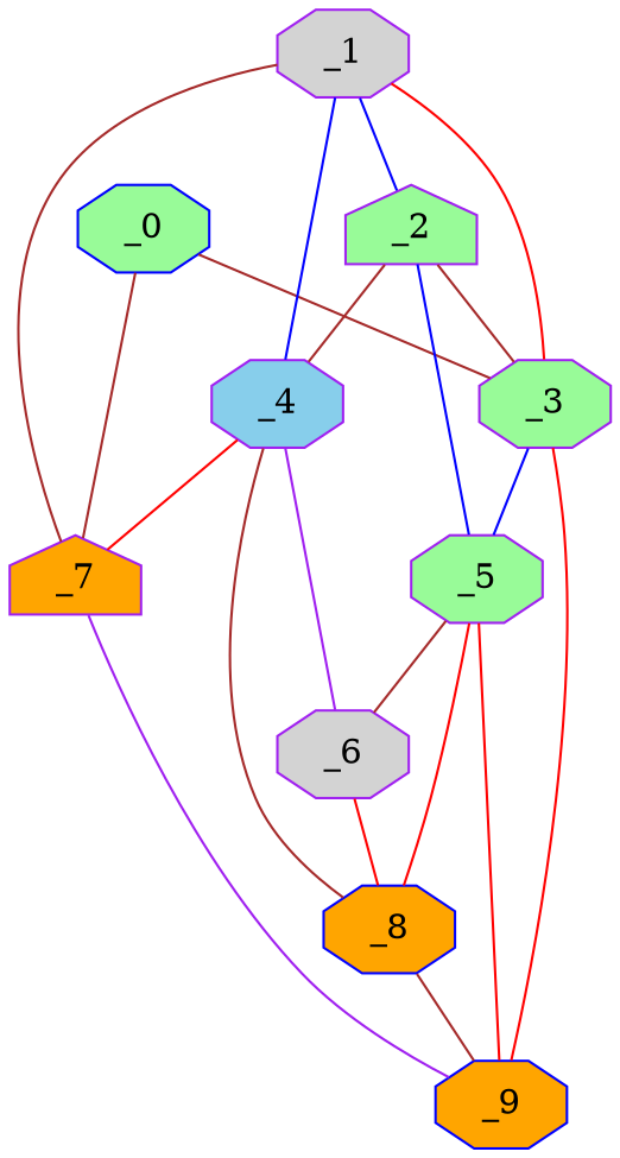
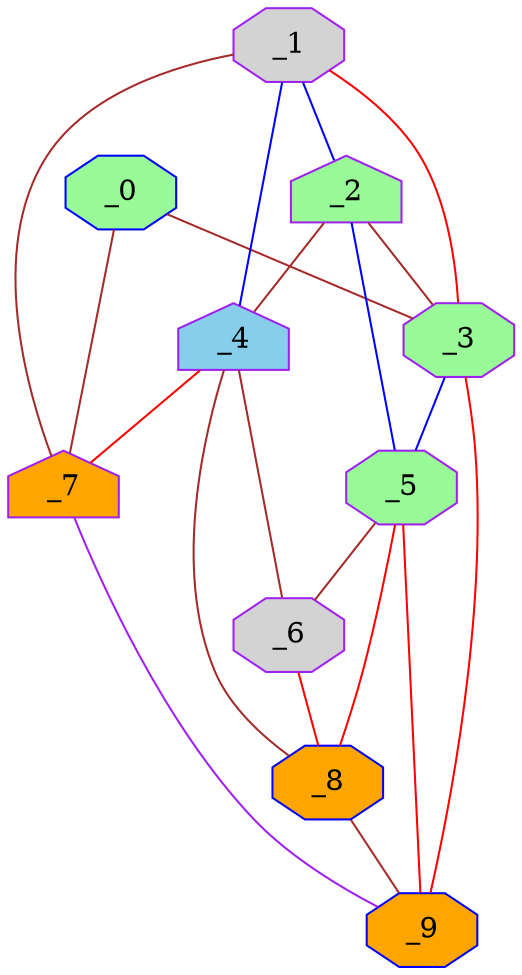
  graph {
    node [color=purple fillcolor=palegreen shape=octagon style=filled x=91]
    edge [color=brown valence=1]
    _0 [color=blue x=15 y=7]
    _3 [x=86 y=10]
    _7 [fillcolor=orange shape=house x=97 y=68]
    _1 [fillcolor=lightgrey x=55 y=18]
    _2 [shape=house x=84 y=20]
-   _4 [fillcolor=skyblue x=90 y=36]
+   _4 [fillcolor=skyblue shape=house x=90 y=36]
    _5 [y=15]
    _9 [color=blue fillcolor=orange x=116 y=21]
    _8 [color=blue fillcolor=orange x=109 y=22]
    _6 [fillcolor=lightgrey y=25]
    _0 -- _3
    _0 -- _7
    _3 -- _5 [color=blue]
    _3 -- _9 [color=red]
    _7 -- _9 [color=purple]
    _1 -- _3 [color=red valence=2]
    _1 -- _7 [valence=2]
    _1 -- _2 [color=blue valence=2]
    _1 -- _4 [color=blue valence=2]
    _2 -- _3 [valence=2]
    _2 -- _4 [valence=2]
    _2 -- _5 [color=blue]
    _4 -- _7 [color=red valence=2]
    _4 -- _8 [valence=2]
-   _4 -- _6 [color=purple]
+   _4 -- _6
    _5 -- _9 [color=red valence=2]
    _5 -- _8 [color=red]
    _5 -- _6 [valence=2]
    _8 -- _9
    _6 -- _8 [color=red]
  }
